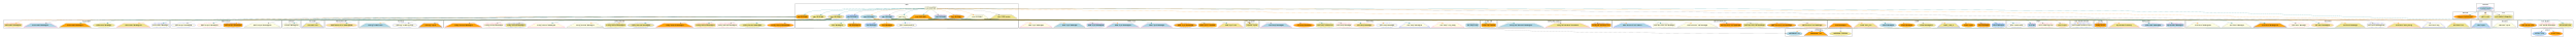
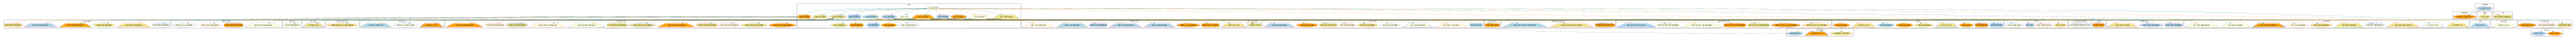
  digraph {
    fontname=Inter
    node [color=gray40 fillcolor=khaki fontname=Inter shape=ellipse style=filled]
    edge [color=gray40 fontname=Inter]
    "Config::FETCH" [color=blue fillcolor=orange shape=cylinder]
    "Internals::SvREADONLY" [color=deeppink fillcolor=orange]
    "Test::Builder::END" [shape=cylinder]
    "Test::Builder::BEGIN@19" [color=deeppink fillcolor=lightyellow shape=cylinder]
    "Test::Builder::new" [color=blue fillcolor=orange]
    "Config::General::BEGIN@15" [color=deeppink fillcolor=lightyellow shape=cylinder]
    "Config::General::BEGIN@22" [color=deeppink fillcolor=orange shape=trapezium]
    "Config::General::BEGIN@38" [color=deeppink fillcolor=orange]
    "Config::General::BEGIN@16"
    "Config::General::BEGIN@19" [color=deeppink fillcolor=lightyellow shape=cylinder]
    "Config::General::BEGIN@32" [color=deeppink shape=cylinder]
    "Config::General::BEGIN@37" [color=deeppink fillcolor=orange shape=trapezium]
    "Config::General::BEGIN@29" [color=blue]
    "Config::General::BEGIN@33" [shape=cylinder]
    "Config::General::BEGIN@21" [fillcolor=lightyellow shape=trapezium]
    "Config::General::BEGIN@20" [color=deeppink fillcolor=lightyellow shape=trapezium]
    "Config::General::BEGIN@17" [color=blue shape=cylinder]
    "Data::Structure::Util::BEGIN@7" [color=deeppink]
    "Data::Structure::Util::BEGIN@9" [color=blue fillcolor=orange]
    "Data::Structure::Util::BEGIN@5" [shape=cylinder]
    "Data::Structure::Util::BEGIN@8" [color=deeppink fillcolor=orange shape=cylinder]
    "Data::Structure::Util::BEGIN@6" [fillcolor=lightyellow shape=trapezium]
    "Data::Structure::Util::BEGIN@3" [fillcolor=lightyellow shape=cylinder]
    "Data::Structure::Util::unbless" [color=blue fillcolor=lightblue shape=trapezium]
    "DynaLoader::BEGIN@18" [color=deeppink fillcolor=lightblue shape=cylinder]
    "DynaLoader::BEGIN@22" [color=deeppink fillcolor=lightblue]
    "DynaLoader::bootstrap" [color=deeppink shape=trapezium]
    "Test::Deep::wrap" [fillcolor=lightblue shape=cylinder]
    "Test::Deep::BEGIN@5" [color=deeppink]
    "Test::Deep::cmp_deeply" [color=deeppink fillcolor=lightyellow shape=trapezium]
    "Test::Deep::BEGIN@8" [color=deeppink fillcolor=lightyellow shape=cylinder]
    "Test::Deep::CORE:subst" [shape=cylinder]
    "Test::Deep::BEGIN@7" [color=deeppink fillcolor=orange]
    "Test::Deep::BEGIN@82" [color=deeppink fillcolor=lightblue shape=trapezium]
    "Test::Deep::BEGIN@12" [color=blue fillcolor=lightyellow shape=trapezium]
    "Test::Deep::BEGIN@9" [color=blue fillcolor=lightyellow]
    "base::import" [color=blue fillcolor=lightblue shape=trapezium]
    "warnings::CORE:regcomp" [color=blue fillcolor=lightyellow]
    "warnings::CORE:match" [fillcolor=lightblue shape=trapezium]
    "warnings::import" [color=blue fillcolor=orange shape=trapezium]
    "JSON::Backend::PP::BEGIN@383" [color=deeppink]
    "Data::Dumper::BEGIN@22" [color=deeppink fillcolor=lightyellow]
    "Data::Dumper::BEGIN@16" [color=blue fillcolor=lightyellow]
    "Data::Dumper::BEGIN@683" [fillcolor=lightyellow shape=trapezium]
    "Data::Dumper::BEGIN@20" [color=blue fillcolor=orange shape=cylinder]
    "overload::BEGIN@147" [fillcolor=lightyellow shape=cylinder]
    "main::BEGIN@10" [fillcolor=lightblue]
    "main::CORE:system" [shape=trapezium]
    "main::BEGIN@8" [color=deeppink fillcolor=lightblue]
    "main::BEGIN@1.5"
    "main::BEGIN@12" [color=blue fillcolor=lightblue shape=cylinder]
    n52 [fillcolor=lightyellow label="main::mro"]
    "main::BEGIN@2.6" [fillcolor=orange shape=cylinder]
    "main::BEGIN@3" [color=blue fillcolor=orange]
    "main::BEGIN@7" [fillcolor=lightyellow shape=trapezium]
    "main::BEGIN@13" [fillcolor=orange shape=trapezium]
    "main::BEGIN@1" [color=blue fillcolor=lightblue shape=cylinder]
    "main::BEGIN@6" [fillcolor=orange shape=cylinder]
    "main::BEGIN@9" [color=deeppink fillcolor=lightblue shape=cylinder]
    "main::CORE:backtick" [color=blue fillcolor=lightyellow]
    "main::BEGIN@2" [fillcolor=orange]
    "main::BEGIN@4"
    "main::RUNTIME" [fillcolor=lightyellow shape=cylinder]
    "main::BEGIN@11" [color=blue]
    "strict::import" [color=deeppink]
    "strict::CORE:regcomp" [color=deeppink fillcolor=lightyellow shape=cylinder]
    "strict::bits" [color=deeppink fillcolor=lightblue shape=cylinder]
    "strict::CORE:match" [color=blue fillcolor=lightyellow]
    "UNIVERSAL::isa" [fillcolor=lightblue]
    "UNIVERSAL::VERSION"
    "UNIVERSAL::can" [color=blue fillcolor=orange shape=trapezium]
    "Test::More::BEGIN@1255" [fillcolor=lightyellow shape=trapezium]
    "Test::More::BEGIN@1332" [color=blue fillcolor=lightyellow shape=cylinder]
    "Test::More::BEGIN@3" [shape=trapezium]
    "Test::More::done_testing" [color=deeppink shape=trapezium]
    "Test::More::diag" [color=blue fillcolor=lightyellow shape=trapezium]
    "Test::More::BEGIN@1621" [color=blue fillcolor=orange shape=trapezium]
    "Test::More::BEGIN@5" [fillcolor=lightyellow shape=trapezium]
    "Test::More::isnt" [shape=trapezium]
    "Test::More::BEGIN@4" [color=deeppink fillcolor=lightyellow]
    "Test::More::BEGIN@23" [color=deeppink]
    "attributes::import" [fillcolor=lightyellow shape=trapezium]
    "Scalar::Util::refaddr" [fillcolor=orange shape=cylinder]
    "XSLoader::load" [color=blue shape=trapezium]
    "Config::INI::Serializer::new" [color=blue fillcolor=orange shape=cylinder]
    "Config::INI::Serializer::BEGIN@130" [fillcolor=lightblue shape=trapezium]
    "Config::INI::Serializer::deserialize" [color=deeppink shape=trapezium]
    "Test::Builder::Module::import" [color=blue fillcolor=lightyellow shape=cylinder]
    "version::(bool" [color=deeppink fillcolor=orange]
    "version::(cmp" [color=blue fillcolor=lightblue]
    "constant::import" [color=deeppink fillcolor=lightblue]
    "YAML::Syck::Load" [color=deeppink shape=trapezium]
    "YAML::Syck::BEGIN@4" [color=deeppink fillcolor=lightblue shape=trapezium]
    "YAML::Syck::BEGIN@36" [color=deeppink fillcolor=lightblue shape=trapezium]
    "YAML::Syck::BEGIN@15" [color=deeppink fillcolor=lightblue shape=cylinder]
    "YAML::Syck::BEGIN@5" [fillcolor=lightblue shape=trapezium]
    "YAML::Syck::LoadYAML" [fillcolor=orange shape=cylinder]
    "YAML::Syck::BEGIN@12" [color=blue fillcolor=orange]
    "YAML::Syck::BEGIN@13" [color=deeppink fillcolor=lightyellow shape=trapezium]
    "Exporter::import" [shape=cylinder]
    "utf8::is_utf8"
    "JSON::BEGIN@318"
    "JSON::BEGIN@9" [fillcolor=orange]
    "JSON::BEGIN@6" [fillcolor=lightblue]
    "JSON::BEGIN@4" [color=blue fillcolor=lightblue shape=cylinder]
    "JSON::BEGIN@5" [color=blue fillcolor=orange shape=cylinder]
    "JSON::from_json" [color=deeppink shape=trapezium]
    "JSON::import" [fillcolor=orange]
    "JSON::_load_xs" [color=blue shape=trapezium]
-   "JSON::BEGIN@2" [color=deeppink fillcolor=orange shape=trapezium]
+   "JSON::BEGIN@2" [color=deeppink fillcolor=orange]
    "mro::method_changed_in" [shape=cylinder]
    "AutoLoader::BEGIN@138" [color=deeppink fillcolor=lightblue shape=trapezium]
    "AutoLoader::BEGIN@30" [color=deeppink shape=cylinder]
    "AutoLoader::BEGIN@4" [color=blue fillcolor=lightyellow shape=cylinder]
    "AutoLoader::BEGIN@186" [color=deeppink shape=trapezium]
    "AutoLoader::BEGIN@3"
    "AutoLoader::BEGIN@13" [fillcolor=orange shape=trapezium]
    subgraph cluster_1 {
      label=Config
      "Config::FETCH"
    }
    subgraph cluster_2 {
      label=Internals
      "Internals::SvREADONLY"
    }
    subgraph cluster_3 {
      label="Test::Builder"
      "Test::Builder::END"
      "Test::Builder::BEGIN@19"
      "Test::Builder::new"
    }
    subgraph cluster_4 {
      label="Config::General"
      "Config::General::BEGIN@15"
      "Config::General::BEGIN@22"
      "Config::General::BEGIN@38"
      "Config::General::BEGIN@16"
      "Config::General::BEGIN@19"
      "Config::General::BEGIN@32"
      "Config::General::BEGIN@37"
      "Config::General::BEGIN@29"
      "Config::General::BEGIN@33"
      "Config::General::BEGIN@21"
      "Config::General::BEGIN@20"
      "Config::General::BEGIN@17"
    }
    subgraph cluster_5 {
      label="Data::Structure::Util"
      "Data::Structure::Util::BEGIN@7"
      "Data::Structure::Util::BEGIN@9"
      "Data::Structure::Util::BEGIN@5"
      "Data::Structure::Util::BEGIN@8"
      "Data::Structure::Util::BEGIN@6"
      "Data::Structure::Util::BEGIN@3"
      "Data::Structure::Util::unbless"
    }
    subgraph cluster_6 {
      label=DynaLoader
      "DynaLoader::BEGIN@18"
      "DynaLoader::BEGIN@22"
      "DynaLoader::bootstrap"
    }
    subgraph cluster_7 {
      label="Test::Deep"
      "Test::Deep::wrap"
      "Test::Deep::BEGIN@5"
      "Test::Deep::cmp_deeply"
      "Test::Deep::BEGIN@8"
      "Test::Deep::CORE:subst"
      "Test::Deep::BEGIN@7"
      "Test::Deep::BEGIN@82"
      "Test::Deep::BEGIN@12"
      "Test::Deep::BEGIN@9"
    }
    subgraph cluster_8 {
      label=base
      "base::import"
    }
    subgraph cluster_9 {
      label=warnings
      "warnings::CORE:regcomp"
      "warnings::CORE:match"
      "warnings::import"
    }
    subgraph cluster_10 {
      label="INI::Backend::PP"
      "JSON::Backend::PP::BEGIN@383"
    }
    subgraph cluster_11 {
      label="Data::Dumper"
      "Data::Dumper::BEGIN@22"
      "Data::Dumper::BEGIN@16"
      "Data::Dumper::BEGIN@683"
      "Data::Dumper::BEGIN@20"
    }
    subgraph cluster_12 {
      label=overload
      "overload::BEGIN@147"
    }
    subgraph cluster_13 {
      label=main
      "main::BEGIN@10"
      "main::CORE:system"
      "main::BEGIN@8"
      "main::BEGIN@1.5"
      "main::BEGIN@12"
      n52
      "main::BEGIN@2.6"
      "main::BEGIN@3"
      "main::BEGIN@7"
      "main::BEGIN@13"
      "main::BEGIN@1"
      "main::BEGIN@6"
      "main::BEGIN@9"
      "main::CORE:backtick"
      "main::BEGIN@2"
      "main::BEGIN@4"
      "main::RUNTIME"
      "main::BEGIN@11"
    }
    subgraph cluster_14 {
      label="strict"
      "strict::import"
      "strict::CORE:regcomp"
      "strict::bits"
      "strict::CORE:match"
    }
    subgraph cluster_15 {
      label=UNIVERSAL
      "UNIVERSAL::isa"
      "UNIVERSAL::VERSION"
      "UNIVERSAL::can"
    }
    subgraph cluster_16 {
      label="Test::More"
      "Test::More::BEGIN@1255"
      "Test::More::BEGIN@1332"
      "Test::More::BEGIN@3"
      "Test::More::done_testing"
      "Test::More::diag"
      "Test::More::BEGIN@1621"
      "Test::More::BEGIN@5"
      "Test::More::isnt"
      "Test::More::BEGIN@4"
      "Test::More::BEGIN@23"
    }
    subgraph cluster_17 {
      label=attributes
      "attributes::import"
    }
    subgraph cluster_18 {
      label="Scalar::Util"
      "Scalar::Util::refaddr"
    }
    subgraph cluster_19 {
      label=XSLoader
      "XSLoader::load"
    }
    subgraph cluster_20 {
      label="Config::INI::Serializer"
      "Config::INI::Serializer::new"
      "Config::INI::Serializer::BEGIN@130"
      "Config::INI::Serializer::deserialize"
    }
    subgraph cluster_21 {
      label="Test::Builder::Module"
      "Test::Builder::Module::import"
    }
    subgraph cluster_22 {
      label=version
      "version::(bool"
      "version::(cmp"
    }
    subgraph cluster_23 {
      label=constant
      "constant::import"
    }
    subgraph cluster_24 {
      label="YAML::Syck"
      "YAML::Syck::Load"
      "YAML::Syck::BEGIN@4"
      "YAML::Syck::BEGIN@36"
      "YAML::Syck::BEGIN@15"
      "YAML::Syck::BEGIN@5"
      "YAML::Syck::LoadYAML"
      "YAML::Syck::BEGIN@12"
      "YAML::Syck::BEGIN@13"
    }
    subgraph cluster_25 {
      label=Exporter
      "Exporter::import"
    }
    subgraph cluster_26 {
      label=utf8
      "utf8::is_utf8"
    }
    subgraph cluster_27 {
      label=JSON
      "JSON::BEGIN@318"
      "JSON::BEGIN@9"
      "JSON::BEGIN@6"
      "JSON::BEGIN@4"
      "JSON::BEGIN@5"
      "JSON::from_json"
      "JSON::import"
      "JSON::_load_xs"
      "JSON::BEGIN@2"
    }
    subgraph cluster_28 {
      label=mro
      "mro::method_changed_in"
    }
    subgraph cluster_29 {
      label=AutoLoader
      "AutoLoader::BEGIN@138"
      "AutoLoader::BEGIN@30"
      "AutoLoader::BEGIN@4"
      "AutoLoader::BEGIN@186"
      "AutoLoader::BEGIN@3"
      "AutoLoader::BEGIN@13"
    }
    "Test::Builder::BEGIN@19" -> "version::(bool"
    "Test::Builder::BEGIN@19" -> "version::(cmp"
    "Config::General::BEGIN@21" -> "UNIVERSAL::can"
    "Test::Deep::wrap" -> "UNIVERSAL::isa"
    "base::import" -> "UNIVERSAL::isa" [color=darkorange]
    "main::BEGIN@10" -> "YAML::Syck::BEGIN@4" [color=teal]
    "main::BEGIN@10" -> "YAML::Syck::BEGIN@36" [color=darkorange]
    "main::BEGIN@10" -> "YAML::Syck::BEGIN@15"
    "main::BEGIN@10" -> "YAML::Syck::BEGIN@5" [color=darkorange]
    "main::BEGIN@10" -> "YAML::Syck::BEGIN@12" [color=darkorange]
    "main::BEGIN@10" -> "YAML::Syck::BEGIN@13" [color=darkorange]
    "main::BEGIN@10" -> "Exporter::import" [color=darkorange]
    "main::BEGIN@8" -> "Test::Builder::new" [color=darkorange]
    "main::BEGIN@8" -> "Test::Deep::BEGIN@5" [color=teal]
    "main::BEGIN@8" -> "Test::Deep::BEGIN@8"
    "main::BEGIN@8" -> "Test::Deep::CORE:subst" [color=teal]
    "main::BEGIN@8" -> "Test::Deep::BEGIN@7"
    "main::BEGIN@8" -> "Test::Deep::BEGIN@82"
    "main::BEGIN@8" -> "Test::Deep::BEGIN@12" [color=teal]
    "main::BEGIN@8" -> "Test::Deep::BEGIN@9" [color=darkorange]
    "main::BEGIN@8" -> "main::BEGIN@1"
    "main::BEGIN@8" -> "main::BEGIN@2" [color=darkorange]
    "main::BEGIN@8" -> "Scalar::Util::refaddr" [color=teal]
    "main::BEGIN@8" -> "Exporter::import" [color=teal]
    "main::BEGIN@12" -> "main::BEGIN@1.5" [color=teal]
    "main::BEGIN@12" -> "main::BEGIN@2.6"
    "main::BEGIN@12" -> "Config::INI::Serializer::BEGIN@130" [color=teal]
    n52 -> "Data::Structure::Util::unbless" [color=darkorange]
    n52 -> "Test::Deep::cmp_deeply" [color=darkorange]
    n52 -> "main::CORE:backtick" [color=teal]
    n52 -> "Config::INI::Serializer::new"
    n52 -> "Config::INI::Serializer::deserialize"
    n52 -> "YAML::Syck::Load" [color=teal]
    n52 -> "YAML::Syck::LoadYAML"
    n52 -> "JSON::from_json" [color=darkorange]
    "main::BEGIN@3" -> "strict::import"
    "main::BEGIN@3" -> "strict::CORE:regcomp"
    "main::BEGIN@3" -> "strict::bits" [color=teal]
    "main::BEGIN@3" -> "strict::CORE:match" [color=teal]
    "main::BEGIN@7" -> "Test::More::BEGIN@1255" [color=darkorange]
    "main::BEGIN@7" -> "Test::More::BEGIN@1332"
    "main::BEGIN@7" -> "Test::More::BEGIN@3" [color=darkorange]
    "main::BEGIN@7" -> "Test::More::BEGIN@1621" [color=teal]
    "main::BEGIN@7" -> "Test::More::BEGIN@5" [color=teal]
    "main::BEGIN@7" -> "Test::More::BEGIN@4"
    "main::BEGIN@7" -> "Test::More::BEGIN@23" [color=teal]
    "main::BEGIN@7" -> "Test::Builder::Module::import" [color=darkorange]
    "main::BEGIN@13" -> "Config::FETCH" [color=darkorange]
    "main::BEGIN@13" -> "Data::Structure::Util::BEGIN@7"
    "main::BEGIN@13" -> "Data::Structure::Util::BEGIN@9" [color=darkorange]
    "main::BEGIN@13" -> "Data::Structure::Util::BEGIN@5"
    "main::BEGIN@13" -> "Data::Structure::Util::BEGIN@8" [color=teal]
    "main::BEGIN@13" -> "Data::Structure::Util::BEGIN@6" [color=darkorange]
    "main::BEGIN@13" -> "Data::Structure::Util::BEGIN@3" [color=teal]
    "main::BEGIN@13" -> "DynaLoader::BEGIN@18" [color=teal]
    "main::BEGIN@13" -> "DynaLoader::BEGIN@22" [color=teal]
    "main::BEGIN@13" -> "DynaLoader::bootstrap" [color=darkorange]
    "main::BEGIN@13" -> "Exporter::import"
    "main::BEGIN@13" -> "AutoLoader::BEGIN@138"
    "main::BEGIN@13" -> "AutoLoader::BEGIN@30" [color=darkorange]
    "main::BEGIN@13" -> "AutoLoader::BEGIN@4" [color=teal]
    "main::BEGIN@13" -> "AutoLoader::BEGIN@186" [color=darkorange]
    "main::BEGIN@13" -> "AutoLoader::BEGIN@3" [color=teal]
    "main::BEGIN@13" -> "AutoLoader::BEGIN@13" [color=teal]
    "main::BEGIN@6" -> "Data::Dumper::BEGIN@22" [color=teal]
    "main::BEGIN@6" -> "Data::Dumper::BEGIN@16"
    "main::BEGIN@6" -> "Data::Dumper::BEGIN@683"
    "main::BEGIN@6" -> "Data::Dumper::BEGIN@20" [color=darkorange]
    "main::BEGIN@6" -> "overload::BEGIN@147" [color=teal]
    "main::BEGIN@6" -> "XSLoader::load"
    "main::BEGIN@6" -> "Exporter::import"
    "main::BEGIN@9" -> "JSON::Backend::PP::BEGIN@383" [color=teal]
    "main::BEGIN@9" -> "JSON::BEGIN@318"
    "main::BEGIN@9" -> "JSON::BEGIN@9" [color=darkorange]
    "main::BEGIN@9" -> "JSON::BEGIN@6" [color=teal]
    "main::BEGIN@9" -> "JSON::BEGIN@4" [color=teal]
    "main::BEGIN@9" -> "JSON::BEGIN@5"
    "main::BEGIN@9" -> "JSON::import"
    "main::BEGIN@9" -> "JSON::_load_xs" [color=darkorange]
    "main::BEGIN@4" -> "warnings::CORE:regcomp"
    "main::BEGIN@4" -> "warnings::CORE:match" [color=darkorange]
    "main::BEGIN@4" -> "warnings::import"
    "main::RUNTIME" -> "Test::Builder::END" [color=teal]
    "main::RUNTIME" -> "main::BEGIN@10" [color=darkorange]
    "main::RUNTIME" -> "main::CORE:system"
    "main::RUNTIME" -> "main::BEGIN@8"
    "main::RUNTIME" -> "main::BEGIN@12"
    "main::RUNTIME" -> n52 [color=teal]
    "main::RUNTIME" -> "main::BEGIN@3" [color=darkorange]
    "main::RUNTIME" -> "main::BEGIN@7" [color=darkorange]
    "main::RUNTIME" -> "main::BEGIN@13" [color=teal]
    "main::RUNTIME" -> "main::BEGIN@6" [color=teal]
    "main::RUNTIME" -> "main::BEGIN@9"
    "main::RUNTIME" -> "main::BEGIN@4" [color=teal]
    "main::RUNTIME" -> "main::BEGIN@11" [color=teal]
    "main::RUNTIME" -> "Test::More::done_testing" [color=darkorange]
    "main::RUNTIME" -> "Test::More::diag"
    "main::RUNTIME" -> "Test::More::isnt" [color=darkorange]
    "main::BEGIN@11" -> "Config::General::BEGIN@15"
    "main::BEGIN@11" -> "Config::General::BEGIN@22"
    "main::BEGIN@11" -> "Config::General::BEGIN@38"
    "main::BEGIN@11" -> "Config::General::BEGIN@16" [color=teal]
    "main::BEGIN@11" -> "Config::General::BEGIN@19"
    "main::BEGIN@11" -> "Config::General::BEGIN@32" [color=teal]
    "main::BEGIN@11" -> "Config::General::BEGIN@37"
    "main::BEGIN@11" -> "Config::General::BEGIN@29" [color=teal]
    "main::BEGIN@11" -> "Config::General::BEGIN@33" [color=darkorange]
    "main::BEGIN@11" -> "Config::General::BEGIN@21" [color=darkorange]
    "main::BEGIN@11" -> "Config::General::BEGIN@20" [color=teal]
    "main::BEGIN@11" -> "Config::General::BEGIN@17"
    "main::BEGIN@11" -> "Exporter::import" [color=darkorange]
    "attributes::import" -> "UNIVERSAL::can" [color=teal]
    "constant::import" -> "Internals::SvREADONLY" [color=teal]
    "constant::import" -> "utf8::is_utf8" [color=darkorange]
    "constant::import" -> "mro::method_changed_in"
    "JSON::BEGIN@2" -> "UNIVERSAL::VERSION"
  }
